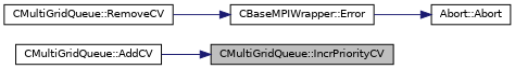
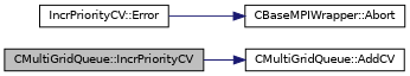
  digraph {
    fontname="DejaVu Sans"
    rankdir=LR
    node [color=black fillcolor=white fontname="DejaVu Sans" fontsize=10 shape=record style=filled]
    edge [color=midnightblue fontname="DejaVu Sans" fontsize=10 labelfontname=Helvetica labelfontsize=10 style=solid]
    n1 [fillcolor=grey75 fontcolor=black height=0.2 label="CMultiGridQueue::IncrPriorityCV" width=0.4]
    n2 [height=0.2 label="CMultiGridQueue::AddCV" width=0.4]
-   n3 [height=0.2 label="CMultiGridQueue::RemoveCV" width=0.4]
-   n4 [height=0.2 label="CBaseMPIWrapper::Error" width=0.4]
-   n5 [height=0.2 label="Abort::Abort" width=0.4]
-   n2 -> n1
-   n3 -> n4
+   n4 [height=0.2 label="IncrPriorityCV::Error" width=0.4]
+   n5 [height=0.2 label="CBaseMPIWrapper::Abort" width=0.4]
+   n1 -> n2
    n4 -> n5
  }
